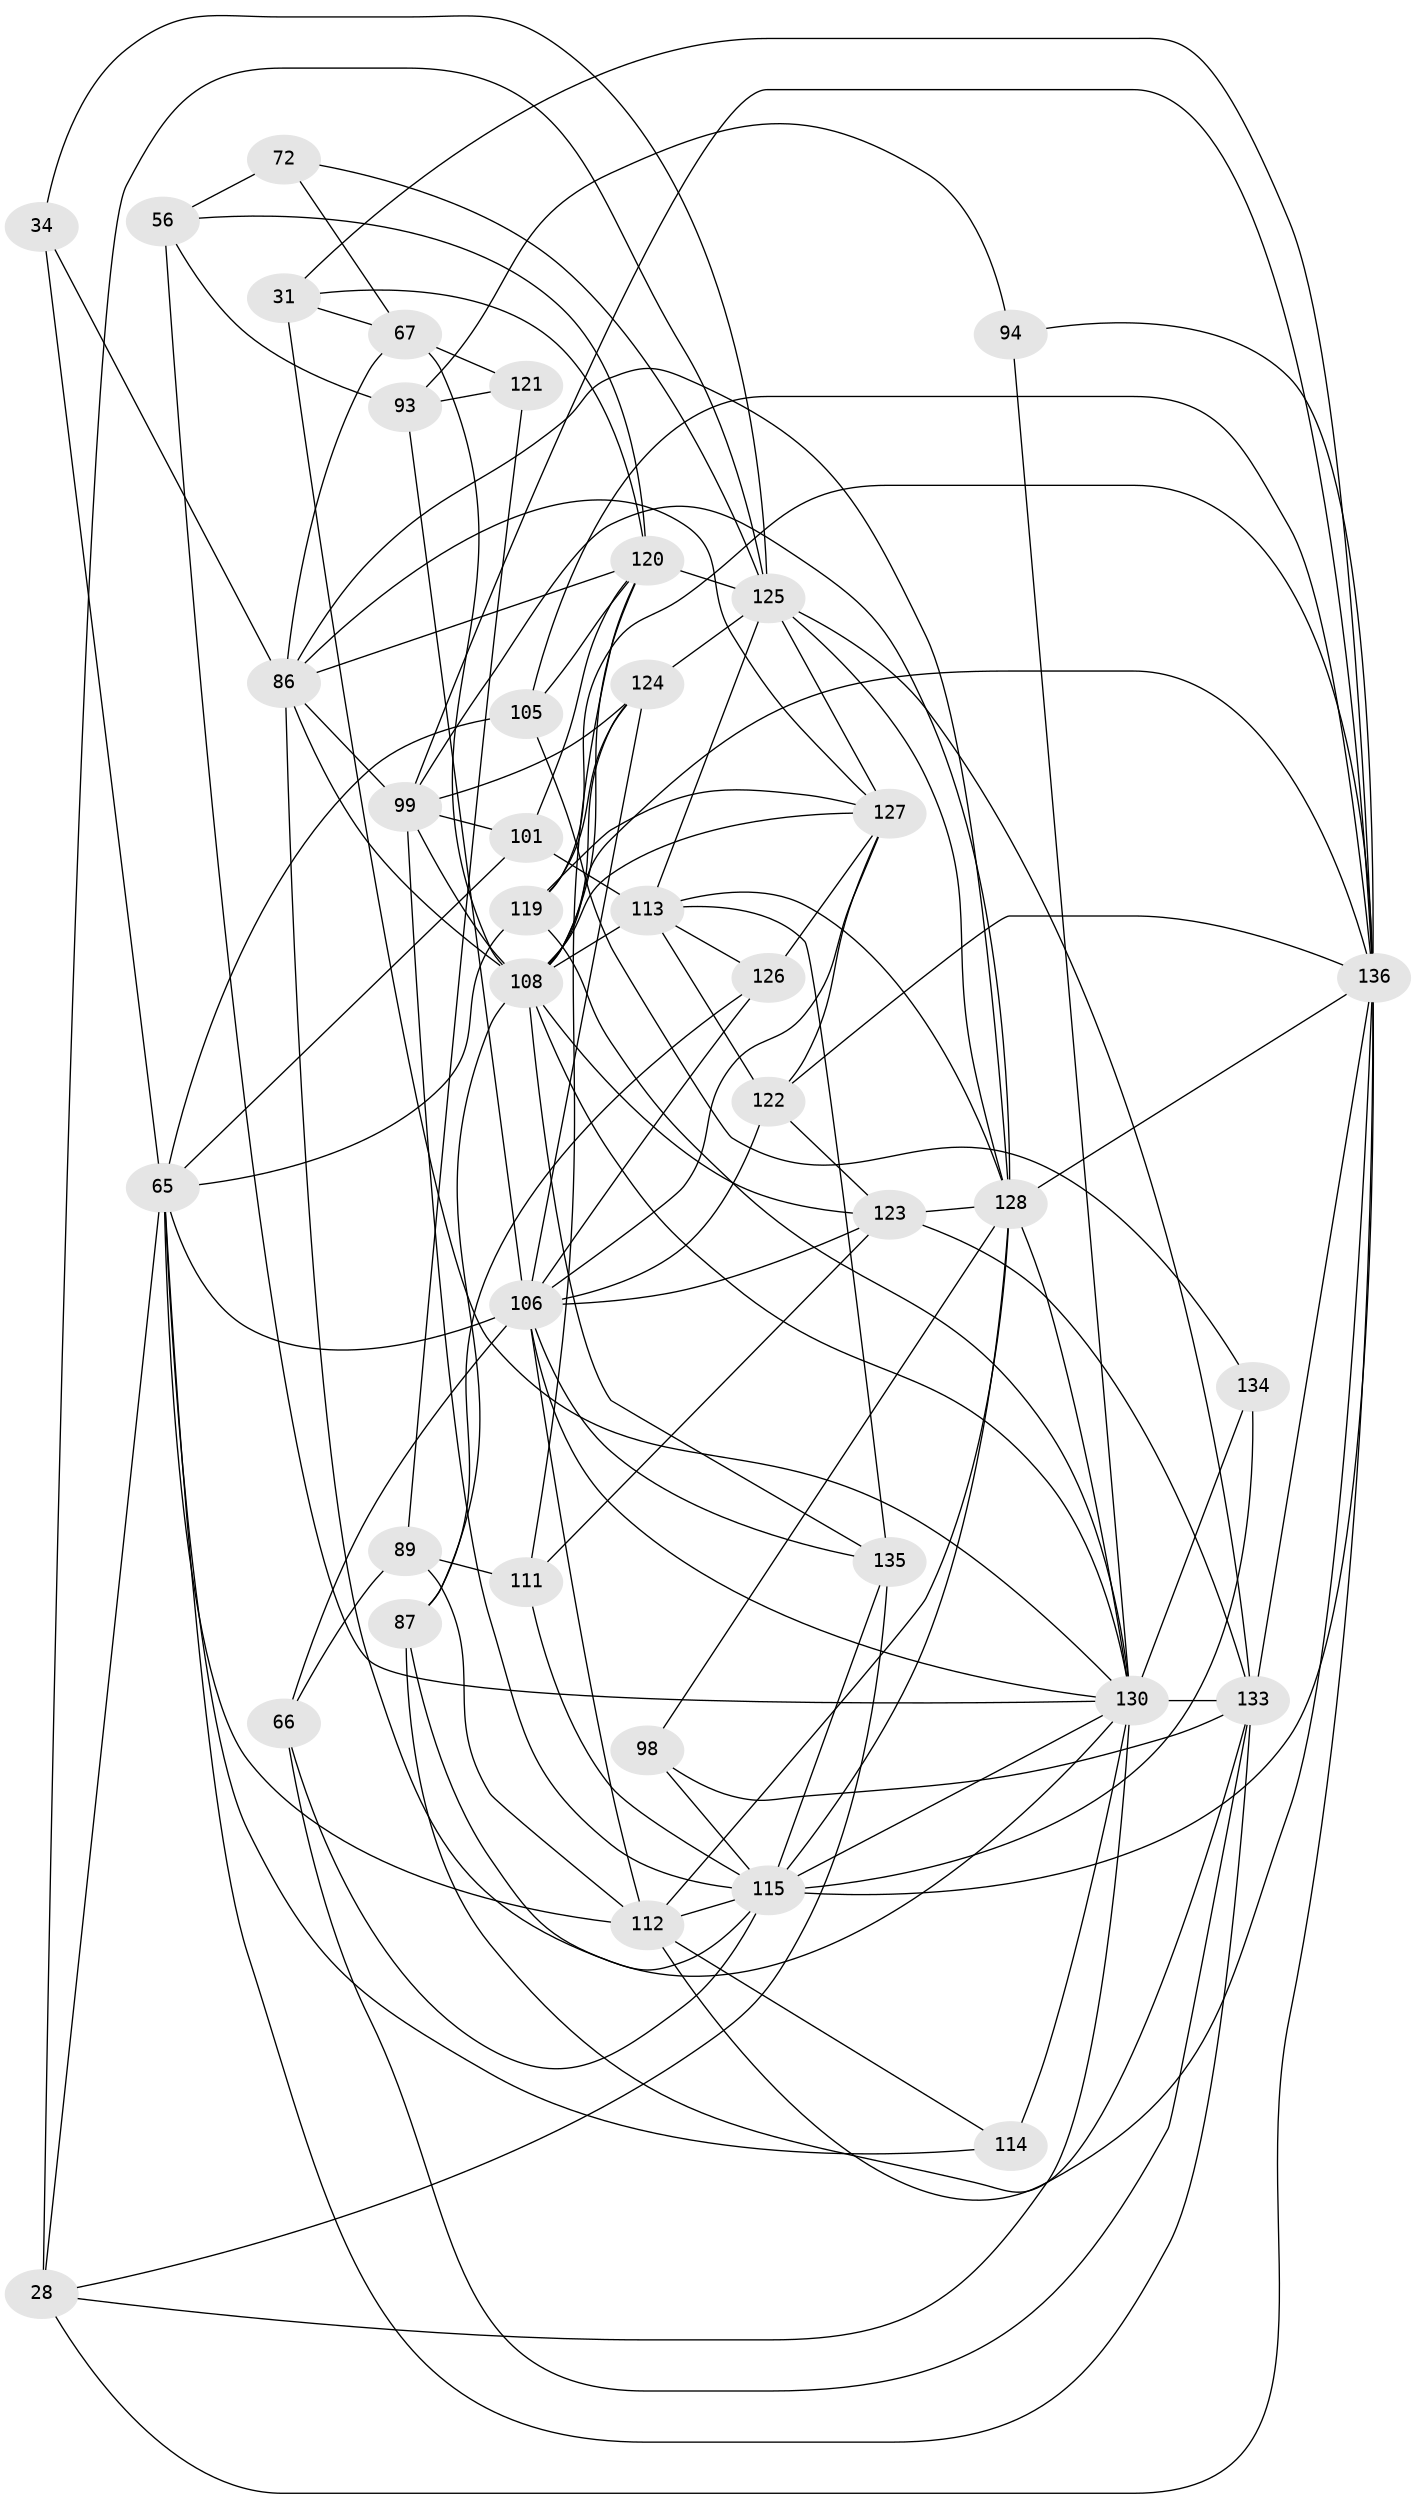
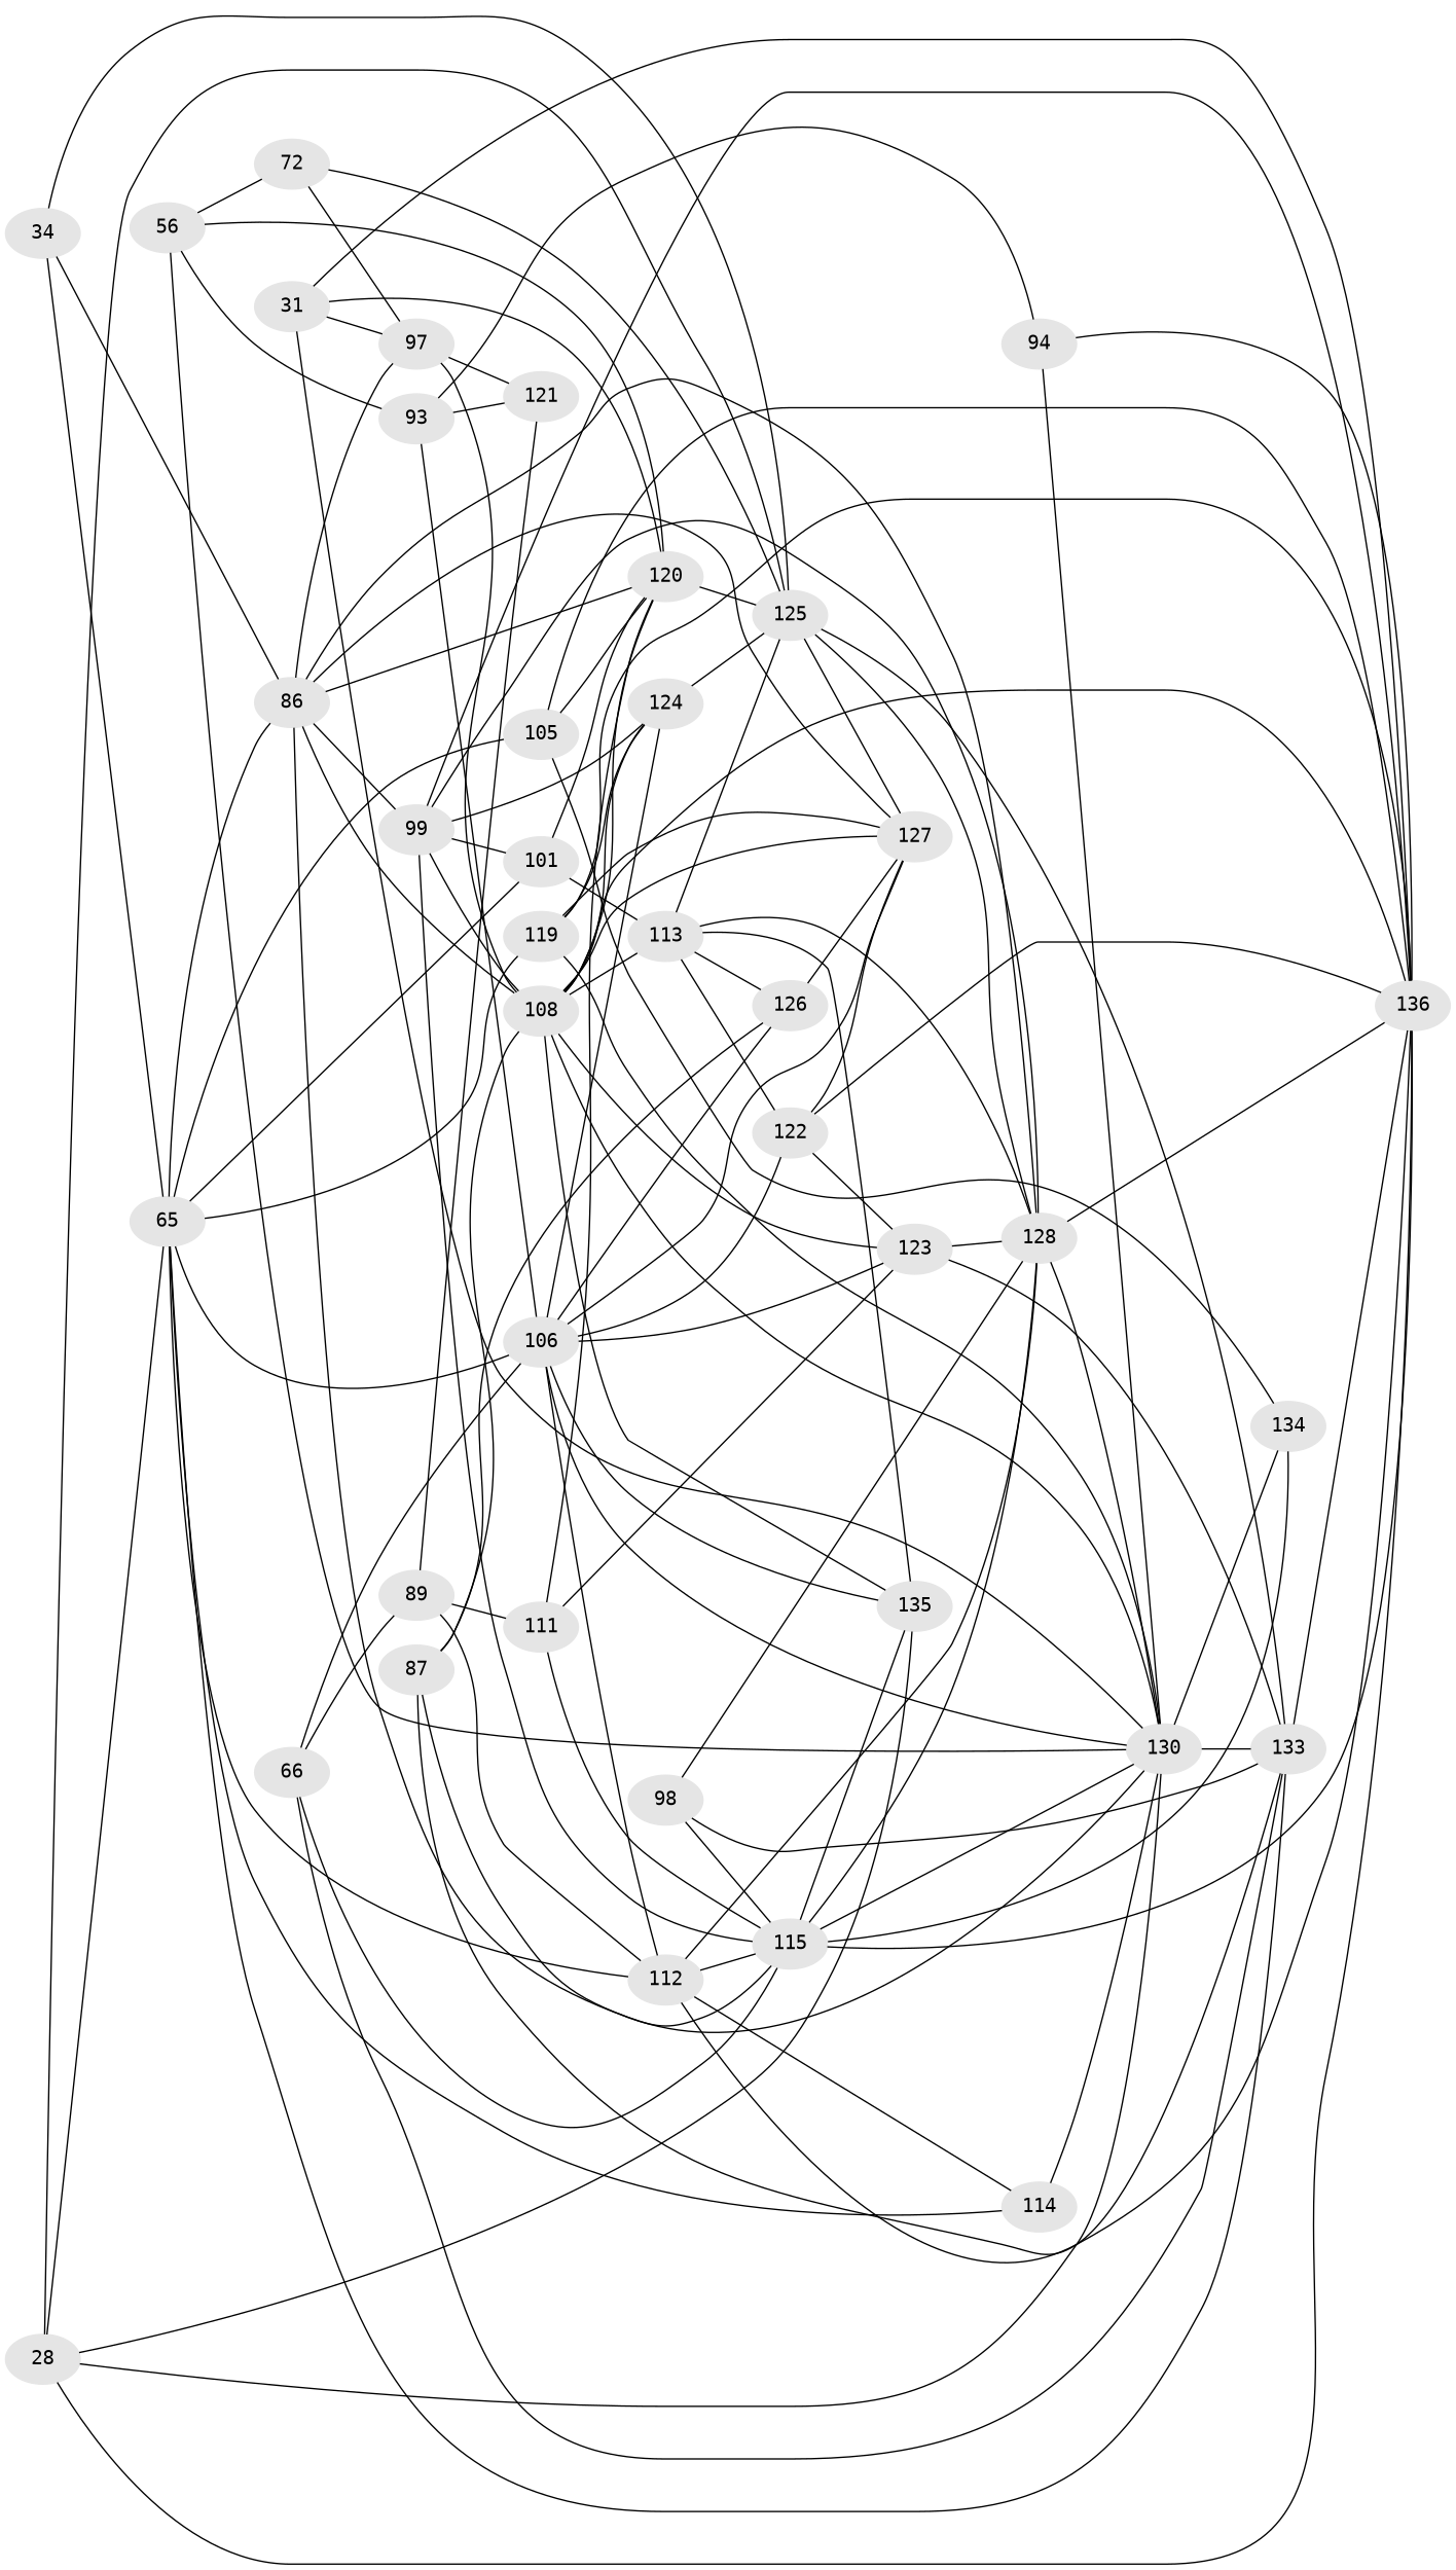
  graph {
    fontname="DejaVu Sans Mono"
    rankdir=LR
    node [color=gray90 fontname="DejaVu Sans Mono" style=filled]
    edge [fontname="DejaVu Sans Mono"]
    28 [super="+18"]
    65 [super="+23+49+42+62"]
    125 [super="+53+109+77"]
    130 [super="+41+24+43+118"]
    135 [super="+59"]
    136 [super="+30+129+132"]
    86 [super="+76+32"]
    101
    105 [super="+63+51"]
    106 [super="+21+44+67+83"]
    112 [super="+19+64+82"]
    114
    119 [super="+117"]
    133 [super="+90"]
    127 [super="+60+26"]
    128 [super="+7+37+110+100"]
    134
-   97 [super="+36" label=67]
+   97 [super="+36"]
    108 [super="+20+70+22+74+48"]
    121
    31
    120 [super="+104+40"]
    34 [super="+27"]
    115 [super="+84+95+85"]
    99 [super="+71"]
    56 [super="+35"]
    72
    n28 [label=93]
    94
    113 [super="+39+92+103+88"]
    126 [super="+102"]
    124 [super="+5+8+55"]
    122 [super="+107"]
    123 [super="+57+96"]
    89 [super="+80"]
    111 [super="+93"]
    66
    87 [super="+73"]
    98
    28 -- 65
    28 -- 125
    28 -- 130
    28 -- 135 [weight=2]
    28 -- 136
+   65 -- 86 [weight=2]
    65 -- 101
    65 -- 105 [weight=3]
    65 -- 106
    65 -- 112
    65 -- 114
    65 -- 119
    65 -- 133 [weight=2]
    125 -- 133
    125 -- 127
    125 -- 128
    130 -- 133 [weight=2]
    130 -- 134
    86 -- 127
    86 -- 128
    86 -- 97
    86 -- 108
    86 -- 120
    86 -- 115 [weight=2]
    86 -- 99 [weight=2]
    101 -- 120
    101 -- 113
    105 -- 136
    105 -- 134 [weight=2]
    105 -- 120 [weight=2]
    106 -- 130 [weight=2]
    106 -- 135
    106 -- 112
    106 -- 127
    106 -- 126
    106 -- 124 [weight=2]
    106 -- 122 [weight=2]
    106 -- 123
    112 -- 136
    112 -- 114
    112 -- 128 [weight=2]
    112 -- 115
    114 -- 130 [weight=2]
    119 -- 130
    119 -- 136
    119 -- 127
    119 -- 124 [weight=2]
    133 -- 136 [weight=3]
    128 -- 130
    128 -- 136 [weight=4]
    97 -- 108 [weight=2]
    97 -- 121
    108 -- 130
    108 -- 135
    108 -- 136
    108 -- 127 [weight=2]
    108 -- 120 [weight=2]
    108 -- 113 [weight=3]
    108 -- 124
    108 -- 123 [weight=2]
    31 -- 130
    31 -- 136
    31 -- 97
    31 -- 120
    120 -- 125
    34 -- 65
    34 -- 125 [weight=2]
    34 -- 86
    115 -- 130 [weight=3]
    115 -- 135
    115 -- 136
    115 -- 128
    115 -- 134
    99 -- 136 [weight=2]
    99 -- 101
    99 -- 128
    99 -- 108
    99 -- 115 [weight=2]
    99 -- 124
    56 -- 130
    56 -- 120 [weight=2]
    56 -- 72 [weight=2]
    56 -- n28
    72 -- 125
    72 -- 97
    n28 -- 106
    n28 -- 121
    n28 -- 94
    94 -- 130 [weight=2]
    94 -- 136
    113 -- 125
    113 -- 135
    113 -- 128 [weight=2]
    113 -- 126
    113 -- 122 [weight=2]
    126 -- 127 [weight=2]
    124 -- 125 [weight=3]
    122 -- 136 [weight=3]
    122 -- 127
    122 -- 123 [weight=2]
    123 -- 133
    123 -- 128 [weight=2]
    89 -- 112 [weight=2]
    89 -- 121 [weight=2]
    89 -- 111
    111 -- 120 [weight=2]
    111 -- 115
    111 -- 123 [weight=2]
    66 -- 106
    66 -- 133
    66 -- 115
    66 -- 89
    87 -- 130 [weight=2]
    87 -- 133
    87 -- 108
    87 -- 126 [weight=2]
    98 -- 133
    98 -- 128
    98 -- 115 [weight=2]
  }
